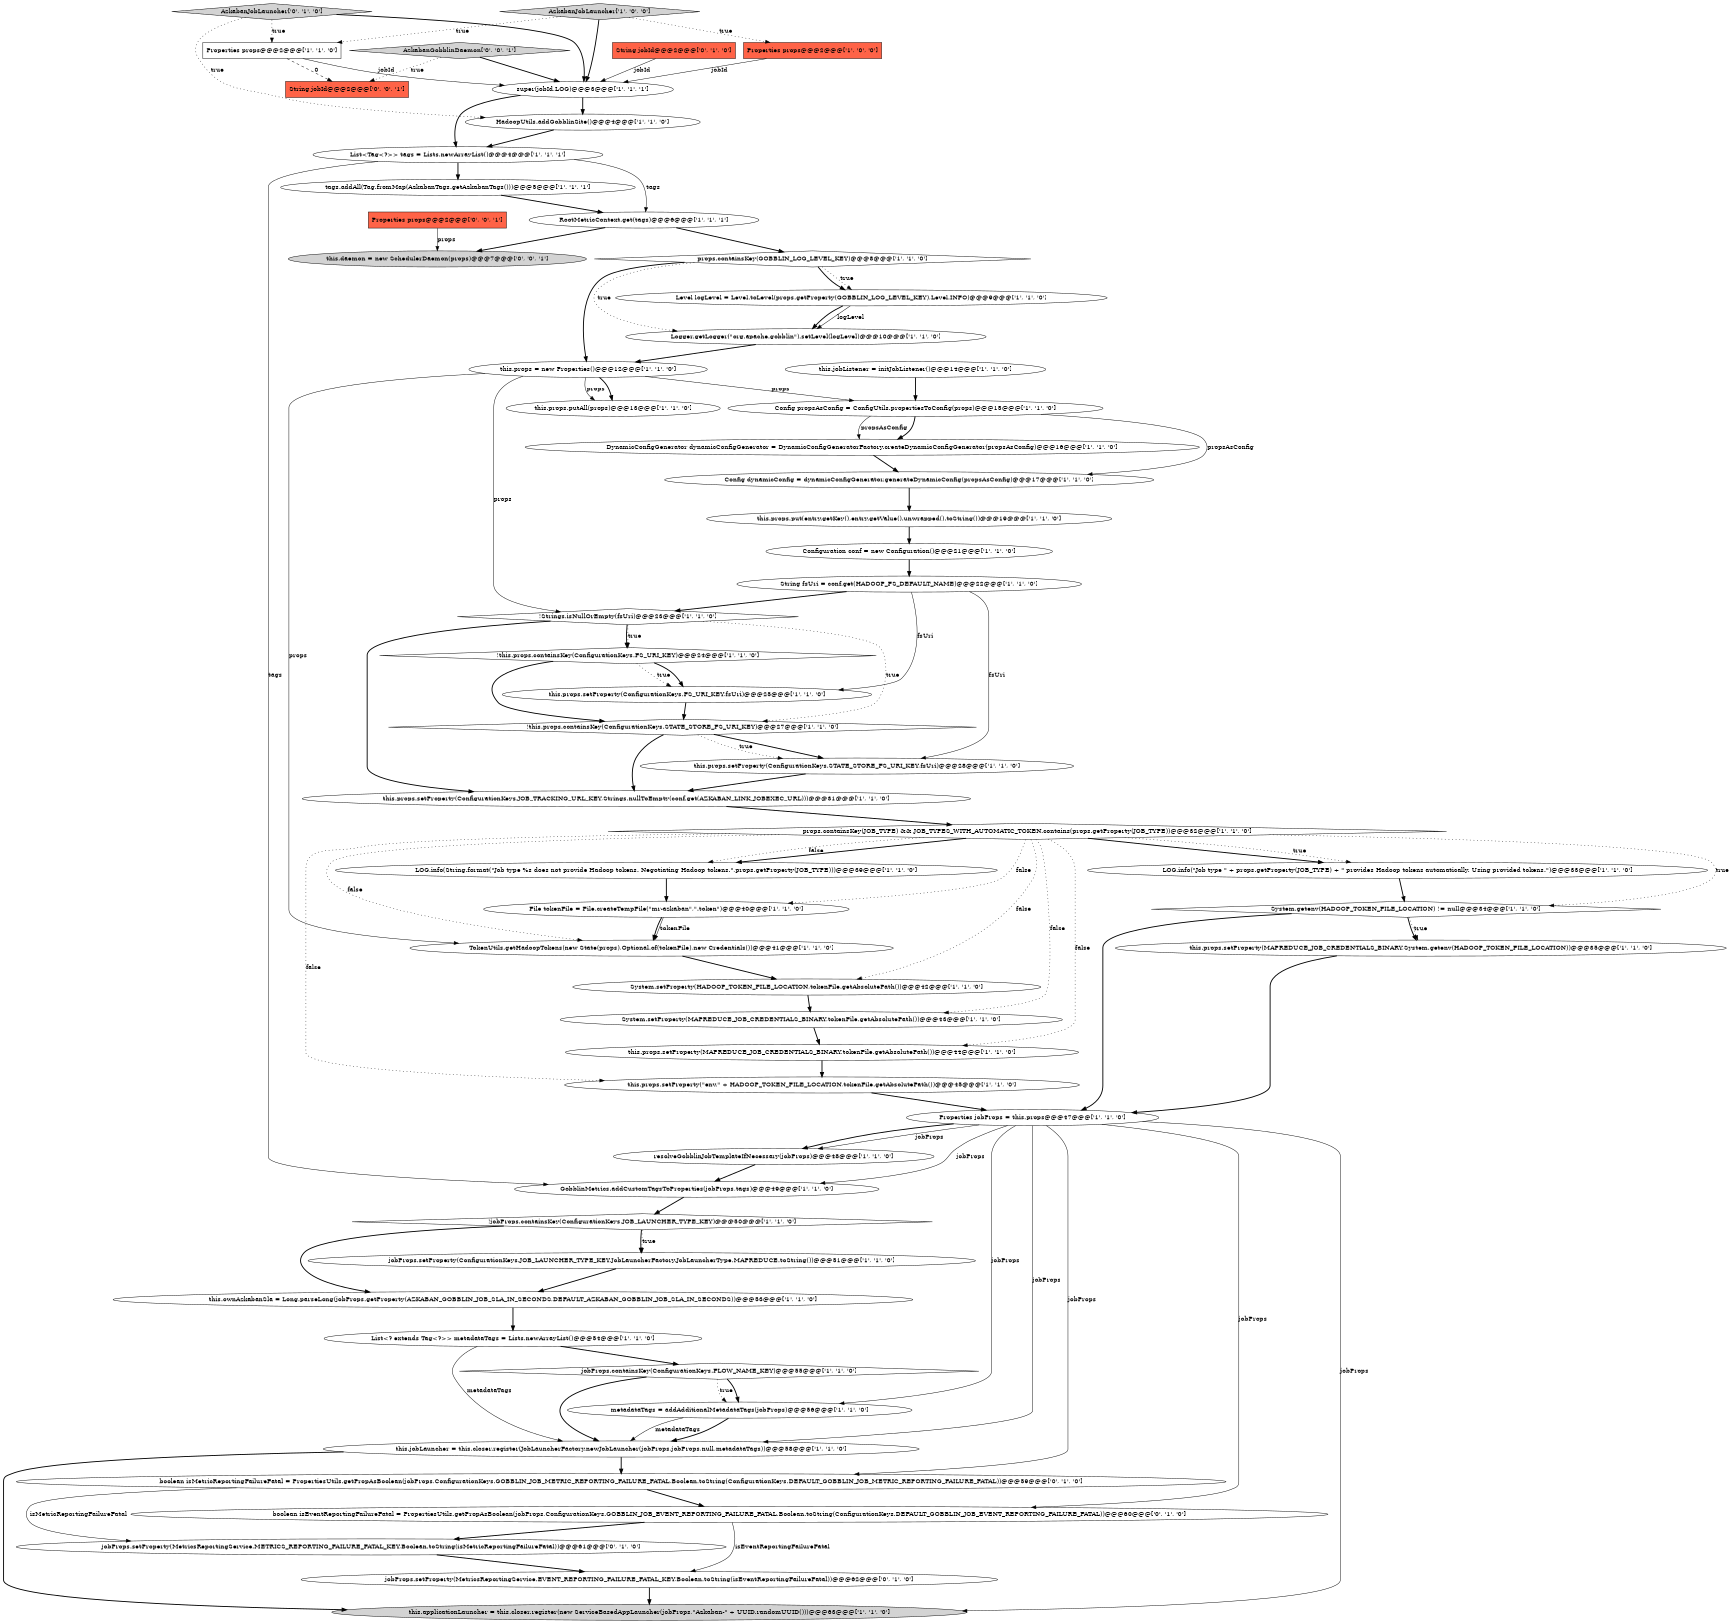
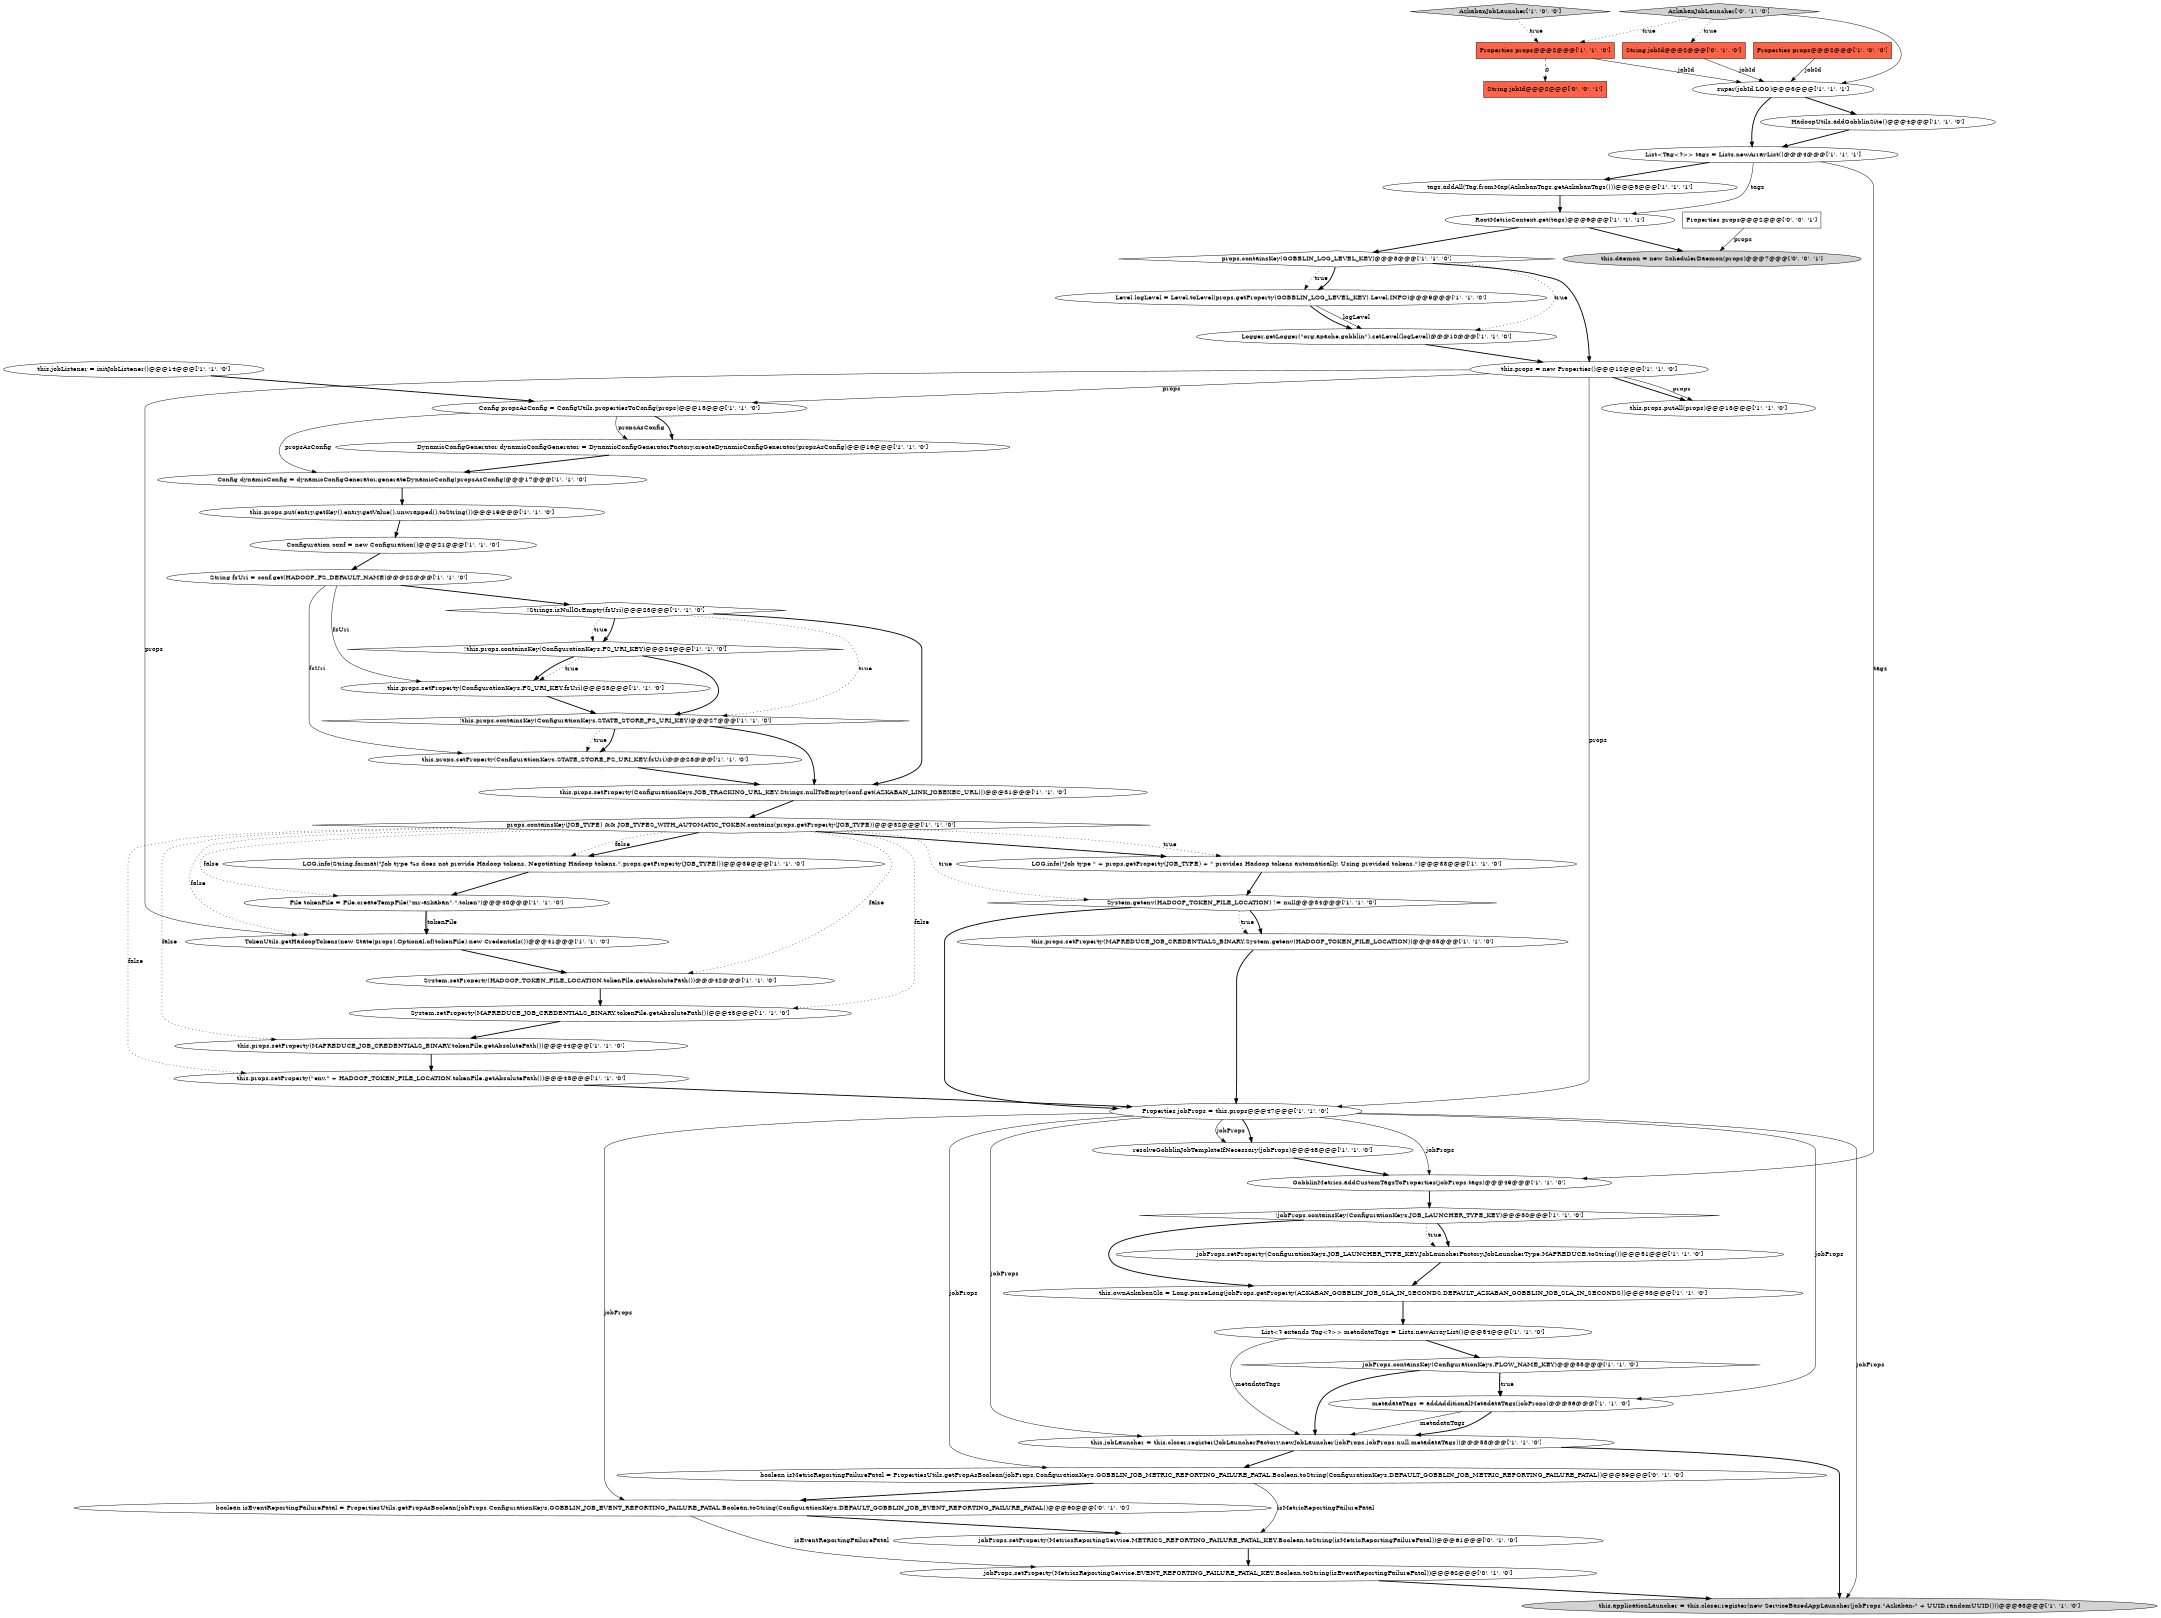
  digraph {
    node [fillcolor=white shape=ellipse style=filled]
    edge [style=bold]
    n1 [label="System.getenv(HADOOP_TOKEN_FILE_LOCATION) != null@@@34@@@['1', '1', '0']" shape=diamond]
    n2 [label="this.props.setProperty(MAPREDUCE_JOB_CREDENTIALS_BINARY,System.getenv(HADOOP_TOKEN_FILE_LOCATION))@@@35@@@['1', '1', '0']"]
    n3 [label="Properties jobProps = this.props@@@47@@@['1', '1', '0']"]
    n4 [label="GobblinMetrics.addCustomTagsToProperties(jobProps,tags)@@@49@@@['1', '1', '0']"]
    n5 [label="this.jobLauncher = this.closer.register(JobLauncherFactory.newJobLauncher(jobProps,jobProps,null,metadataTags))@@@58@@@['1', '1', '0']"]
    n6 [label="metadataTags = addAdditionalMetadataTags(jobProps)@@@56@@@['1', '1', '0']"]
    n7 [label="boolean isMetricReportingFailureFatal = PropertiesUtils.getPropAsBoolean(jobProps,ConfigurationKeys.GOBBLIN_JOB_METRIC_REPORTING_FAILURE_FATAL,Boolean.toString(ConfigurationKeys.DEFAULT_GOBBLIN_JOB_METRIC_REPORTING_FAILURE_FATAL))@@@59@@@['0', '1', '0']"]
    n8 [label="boolean isEventReportingFailureFatal = PropertiesUtils.getPropAsBoolean(jobProps,ConfigurationKeys.GOBBLIN_JOB_EVENT_REPORTING_FAILURE_FATAL,Boolean.toString(ConfigurationKeys.DEFAULT_GOBBLIN_JOB_EVENT_REPORTING_FAILURE_FATAL))@@@60@@@['0', '1', '0']"]
    n9 [label="resolveGobblinJobTemplateIfNecessary(jobProps)@@@48@@@['1', '1', '0']"]
    n10 [fillcolor=lightgray label="this.applicationLauncher = this.closer.register(new ServiceBasedAppLauncher(jobProps,\"Azkaban-\" + UUID.randomUUID()))@@@63@@@['1', '1', '0']"]
    n11 [label="File tokenFile = File.createTempFile(\"mr-azkaban\",\".token\")@@@40@@@['1', '1', '0']"]
    n12 [label="TokenUtils.getHadoopTokens(new State(props),Optional.of(tokenFile),new Credentials())@@@41@@@['1', '1', '0']"]
    n13 [label="System.setProperty(HADOOP_TOKEN_FILE_LOCATION,tokenFile.getAbsolutePath())@@@42@@@['1', '1', '0']"]
    n14 [label="List<Tag<?>> tags = Lists.newArrayList()@@@4@@@['1', '1', '1']"]
    n15 [label="tags.addAll(Tag.fromMap(AzkabanTags.getAzkabanTags()))@@@5@@@['1', '1', '1']"]
    n16 [label="RootMetricContext.get(tags)@@@6@@@['1', '1', '1']"]
    n17 [label="props.containsKey(GOBBLIN_LOG_LEVEL_KEY)@@@8@@@['1', '1', '0']" shape=diamond]
    n18 [fillcolor=lightgray label="this.daemon = new SchedulerDaemon(props)@@@7@@@['0', '0', '1']"]
    n19 [label="!jobProps.containsKey(ConfigurationKeys.JOB_LAUNCHER_TYPE_KEY)@@@50@@@['1', '1', '0']" shape=diamond]
    n20 [label="jobProps.setProperty(MetricsReportingService.METRICS_REPORTING_FAILURE_FATAL_KEY,Boolean.toString(isMetricReportingFailureFatal))@@@61@@@['0', '1', '0']"]
    n21 [label="jobProps.setProperty(MetricsReportingService.EVENT_REPORTING_FAILURE_FATAL_KEY,Boolean.toString(isEventReportingFailureFatal))@@@62@@@['0', '1', '0']"]
    n22 [label="Config propsAsConfig = ConfigUtils.propertiesToConfig(props)@@@15@@@['1', '1', '0']"]
    n23 [label="Config dynamicConfig = dynamicConfigGenerator.generateDynamicConfig(propsAsConfig)@@@17@@@['1', '1', '0']"]
    n24 [label="DynamicConfigGenerator dynamicConfigGenerator = DynamicConfigGeneratorFactory.createDynamicConfigGenerator(propsAsConfig)@@@16@@@['1', '1', '0']"]
    n25 [label="this.props.put(entry.getKey(),entry.getValue().unwrapped().toString())@@@19@@@['1', '1', '0']"]
    n26 [label="Level logLevel = Level.toLevel(props.getProperty(GOBBLIN_LOG_LEVEL_KEY),Level.INFO)@@@9@@@['1', '1', '0']"]
    n27 [label="Logger.getLogger(\"org.apache.gobblin\").setLevel(logLevel)@@@10@@@['1', '1', '0']"]
    n28 [label="this.props = new Properties()@@@12@@@['1', '1', '0']"]
    n29 [label="this.jobListener = initJobListener()@@@14@@@['1', '1', '0']"]
    n30 [label="jobProps.setProperty(ConfigurationKeys.JOB_LAUNCHER_TYPE_KEY,JobLauncherFactory.JobLauncherType.MAPREDUCE.toString())@@@51@@@['1', '1', '0']"]
    n31 [label="this.ownAzkabanSla = Long.parseLong(jobProps.getProperty(AZKABAN_GOBBLIN_JOB_SLA_IN_SECONDS,DEFAULT_AZKABAN_GOBBLIN_JOB_SLA_IN_SECONDS))@@@53@@@['1', '1', '0']"]
    n32 [label="List<? extends Tag<?>> metadataTags = Lists.newArrayList()@@@54@@@['1', '1', '0']"]
    n33 [label="System.setProperty(MAPREDUCE_JOB_CREDENTIALS_BINARY,tokenFile.getAbsolutePath())@@@43@@@['1', '1', '0']"]
-   n34 [fillcolor=lightgray label="AzkabanGobblinDaemon['0', '0', '1']" shape=diamond]
    n35 [label="super(jobId,LOG)@@@3@@@['1', '1', '1']"]
    n36 [fillcolor=tomato label="String jobId@@@2@@@['0', '0', '1']" shape=box]
    n37 [label="HadoopUtils.addGobblinSite()@@@4@@@['1', '1', '0']"]
-   n38 [fillcolor=tomato label="Properties props@@@2@@@['0', '0', '1']" shape=box]
+   n38 [label="Properties props@@@2@@@['0', '0', '1']" shape=box]
    n39 [label="this.props.putAll(props)@@@13@@@['1', '1', '0']"]
-   n40 [label="Properties props@@@2@@@['1', '1', '0']" shape=box]
+   n40 [fillcolor=tomato label="Properties props@@@2@@@['1', '1', '0']" shape=box]
    n41 [label="Configuration conf = new Configuration()@@@21@@@['1', '1', '0']"]
    n42 [label="jobProps.containsKey(ConfigurationKeys.FLOW_NAME_KEY)@@@55@@@['1', '1', '0']" shape=diamond]
    n43 [label="String fsUri = conf.get(HADOOP_FS_DEFAULT_NAME)@@@22@@@['1', '1', '0']"]
    n44 [label="this.props.setProperty(ConfigurationKeys.FS_URI_KEY,fsUri)@@@25@@@['1', '1', '0']"]
    n45 [label="this.props.setProperty(ConfigurationKeys.STATE_STORE_FS_URI_KEY,fsUri)@@@28@@@['1', '1', '0']"]
    n46 [label="!Strings.isNullOrEmpty(fsUri)@@@23@@@['1', '1', '0']" shape=diamond]
    n47 [label="!this.props.containsKey(ConfigurationKeys.STATE_STORE_FS_URI_KEY)@@@27@@@['1', '1', '0']" shape=diamond]
    n48 [label="this.props.setProperty(ConfigurationKeys.JOB_TRACKING_URL_KEY,Strings.nullToEmpty(conf.get(AZKABAN_LINK_JOBEXEC_URL)))@@@31@@@['1', '1', '0']"]
    n49 [label="props.containsKey(JOB_TYPE) && JOB_TYPES_WITH_AUTOMATIC_TOKEN.contains(props.getProperty(JOB_TYPE))@@@32@@@['1', '1', '0']" shape=diamond]
    n50 [fillcolor=tomato label="Properties props@@@2@@@['1', '0', '0']" shape=box]
    n51 [fillcolor=tomato label="String jobId@@@2@@@['0', '1', '0']" shape=box]
    n52 [fillcolor=lightgray label="AzkabanJobLauncher['1', '0', '0']" shape=diamond]
    n53 [label="this.props.setProperty(MAPREDUCE_JOB_CREDENTIALS_BINARY,tokenFile.getAbsolutePath())@@@44@@@['1', '1', '0']"]
    n54 [label="this.props.setProperty(\"env.\" + HADOOP_TOKEN_FILE_LOCATION,tokenFile.getAbsolutePath())@@@45@@@['1', '1', '0']"]
    n55 [label="LOG.info(String.format(\"Job type %s does not provide Hadoop tokens. Negotiating Hadoop tokens.\",props.getProperty(JOB_TYPE)))@@@39@@@['1', '1', '0']"]
    n56 [label="LOG.info(\"Job type \" + props.getProperty(JOB_TYPE) + \" provides Hadoop tokens automatically. Using provided tokens.\")@@@33@@@['1', '1', '0']"]
    n57 [label="!this.props.containsKey(ConfigurationKeys.FS_URI_KEY)@@@24@@@['1', '1', '0']" shape=diamond]
    n58 [fillcolor=lightgray label="AzkabanJobLauncher['0', '1', '0']" shape=diamond]
    n1 -> n2
    n1 -> n2 [label=true style=dotted]
    n1 -> n3
    n2 -> n3
    n3 -> n4 [label=jobProps style=solid]
    n3 -> n5 [label=jobProps style=solid]
    n3 -> n6 [label=jobProps style=solid]
    n3 -> n7 [label=jobProps style=solid]
    n3 -> n8 [label=jobProps style=solid]
    n3 -> n9
    n3 -> n9 [label=jobProps style=solid]
    n3 -> n10 [label=jobProps style=solid]
    n4 -> n19
    n5 -> n7
    n5 -> n10
    n6 -> n5 [label=metadataTags style=solid]
    n6 -> n5
    n7 -> n8
    n7 -> n20 [label=isMetricReportingFailureFatal style=solid]
    n8 -> n20
    n8 -> n21 [label=isEventReportingFailureFatal style=solid]
    n9 -> n4
    n11 -> n12 [label=tokenFile style=solid]
    n11 -> n12
    n12 -> n13
    n13 -> n33
    n14 -> n4 [label=tags style=solid]
    n14 -> n15
    n14 -> n16 [label=tags style=solid]
    n15 -> n16
    n16 -> n17
    n16 -> n18
    n17 -> n26 [label=true style=dotted]
    n17 -> n26
    n17 -> n27 [label=true style=dotted]
    n17 -> n28
    n19 -> n30
    n19 -> n30 [label=true style=dotted]
    n19 -> n31
    n20 -> n21
    n21 -> n10
    n22 -> n23 [label=propsAsConfig style=solid]
    n22 -> n24
    n22 -> n24 [label=propsAsConfig style=solid]
    n23 -> n25
    n24 -> n23
    n25 -> n41
    n26 -> n27 [label=logLevel style=solid]
    n26 -> n27
    n27 -> n28
-   n28 -> n46 [label=props style=solid]
+   n28 -> n3 [label=props style=solid]
    n28 -> n12 [label=props style=solid]
    n28 -> n22 [label=props style=solid]
    n28 -> n39
    n28 -> n39 [label=props style=solid]
    n29 -> n22
    n30 -> n31
    n31 -> n32
    n32 -> n5 [label=metadataTags style=solid]
    n32 -> n42
    n33 -> n53
-   n34 -> n35
-   n34 -> n36 [label=true style=dotted]
    n35 -> n14
    n35 -> n37
    n37 -> n14
    n38 -> n18 [label=props style=solid]
    n40 -> n35 [label=jobId style=solid]
    n40 -> n36 [label=0 style=dashed]
    n41 -> n43
    n42 -> n5
    n42 -> n6 [label=true style=dotted]
    n42 -> n6
    n43 -> n44 [label=fsUri style=solid]
    n43 -> n45 [label=fsUri style=solid]
    n43 -> n46
    n44 -> n47
    n45 -> n48
    n46 -> n47 [label=true style=dotted]
    n46 -> n48
    n46 -> n57
    n46 -> n57 [label=true style=dotted]
    n47 -> n45
    n47 -> n45 [label=true style=dotted]
    n47 -> n48
    n48 -> n49
    n49 -> n1 [label=true style=dotted]
    n49 -> n11 [label=false style=dotted]
    n49 -> n12 [label=false style=dotted]
    n49 -> n13 [label=false style=dotted]
    n49 -> n33 [label=false style=dotted]
    n49 -> n53 [label=false style=dotted]
    n49 -> n54 [label=false style=dotted]
    n49 -> n55
    n49 -> n55 [label=false style=dotted]
    n49 -> n56 [label=true style=dotted]
    n49 -> n56
    n50 -> n35 [label=jobId style=solid]
    n51 -> n35 [label=jobId style=solid]
-   n52 -> n35
    n52 -> n40 [label=true style=dotted]
-   n52 -> n50 [label=true style=dotted]
    n53 -> n54
    n54 -> n3
    n55 -> n11
    n56 -> n1
    n57 -> n44 [label=true style=dotted]
    n57 -> n44
    n57 -> n47
-   n58 -> n35
+   n58 -> n35 [style=solid]
    n58 -> n40 [label=true style=dotted]
-   n58 -> n37 [label=true style=dotted]
+   n58 -> n51 [label=true style=dotted]
  }
